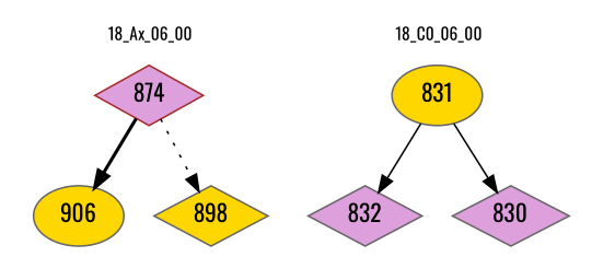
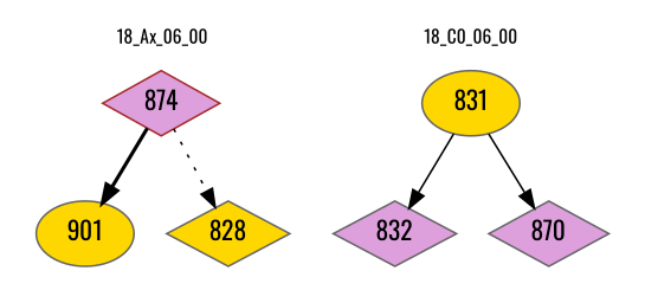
  digraph {
    fontname=Oswald
    node [color=gray40 fillcolor=plum fontname=Oswald shape=diamond style=filled]
    edge [color=black fontname=Oswald style=solid]
    n1 [color=brown label=874]
-   n2 [fillcolor=gold label=906 shape=ellipse]
-   n3 [fillcolor=gold label=898]
+   n2 [fillcolor=gold label=901 shape=ellipse]
+   n3 [fillcolor=gold label=828]
    n4 [fillcolor=gold label=831 shape=ellipse]
    n5 [label=832]
-   n6 [label=830]
+   n6 [label=870]
    subgraph cluster_1 {
      color=white
      fontsize=10
      label="18_Ax_06_00"
      n1
      n2
      n3
    }
    subgraph cluster_2 {
      color=white
      fontsize=10
      label="18_C0_06_00"
      n4
      n5
      n6
    }
    n1 -> n2 [style=bold]
    n1 -> n3 [style=dotted]
    n4 -> n5
    n4 -> n6
  }
